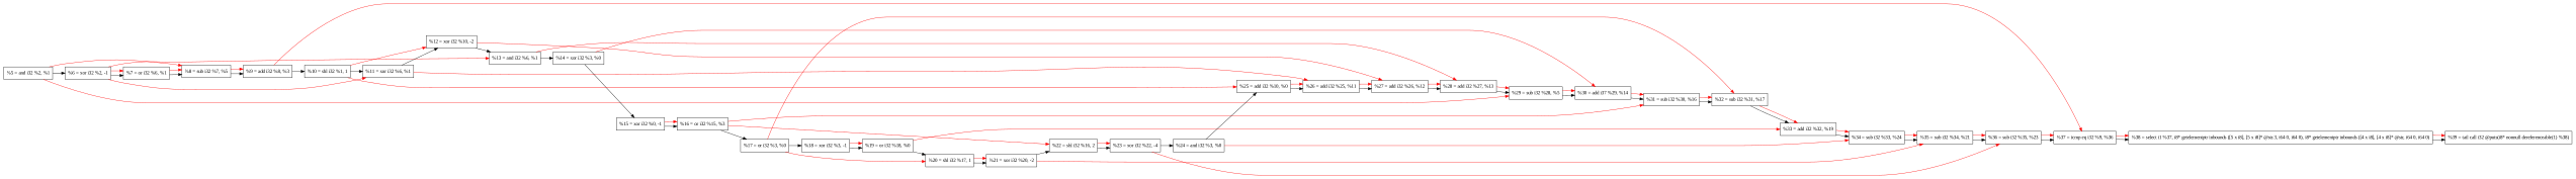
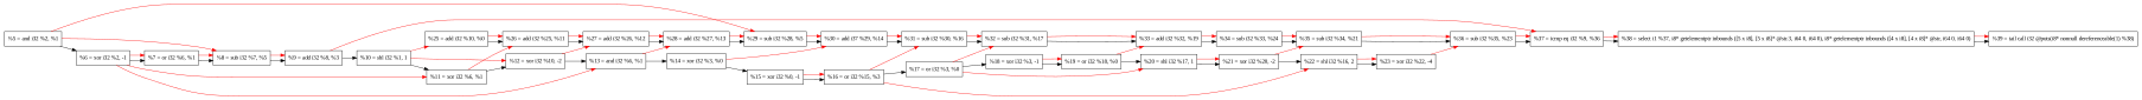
  digraph {
    fontname="Liberation Serif"
    rankdir=LR
    node [fontname="Liberation Serif" shape=record]
    edge [fontname="Liberation Serif" color=red]
    n1 [label="  %5 = and i32 %2, %1"]
    n2 [label="  %6 = xor i32 %2, -1"]
    n3 [label="  %8 = sub i32 %7, %5"]
    n4 [label="  %29 = sub i32 %28, %5"]
    n5 [label="  %7 = or i32 %6, %1"]
    n6 [label="  %11 = xor i32 %6, %1"]
    n7 [label="  %13 = and i32 %6, %1"]
    n8 [label="  %9 = add i32 %8, %3"]
    n9 [label="%30 = add i37 %29, %14"]
    n10 [label="  %12 = xor i32 %10, -2"]
    n11 [label="  %26 = add i32 %25, %11"]
    n12 [label="  %14 = xor i32 %3, %0"]
    n13 [label="  %28 = add i32 %27, %13"]
    n14 [label="  %10 = shl i32 %1, 1"]
    n15 [label="  %37 = icmp eq i32 %9, %36"]
    n16 [label="  %25 = add i32 %10, %0"]
    n17 [label="  %38 = select i1 %37, i8* getelementptr inbounds ([5 x i8], [5 x i8]* @str.3, i64 0, i64 0), i8* getelementptr inbounds ([4 x i8], [4 x i8]* @str, i64 0, i64 0)"]
    n18 [label="  %27 = add i32 %26, %12"]
    n19 [label="  %15 = xor i32 %0, -1"]
    n20 [label="  %16 = or i32 %15, %3"]
    n21 [label="  %31 = sub i32 %30, %16"]
    n22 [label="  %17 = or i32 %3, %0"]
    n23 [label="  %22 = shl i32 %16, 2"]
    n24 [label="  %18 = xor i32 %3, -1"]
    n25 [label="  %20 = shl i32 %17, 1"]
    n26 [label="  %32 = sub i32 %31, %17"]
    n27 [label="  %23 = xor i32 %22, -4"]
    n28 [label="  %19 = or i32 %18, %0"]
    n29 [label="  %21 = xor i32 %20, -2"]
    n30 [label="  %33 = add i32 %32, %19"]
    n31 [label="  %34 = sub i32 %33, %24"]
    n32 [label="  %35 = sub i32 %34, %21"]
    n33 [label="  %36 = sub i32 %35, %23"]
-   n34 [label="  %24 = and i32 %3, %0"]
    n35 [label="  %39 = tail call i32 @puts(i8* nonnull dereferenceable(1) %38)"]
    n1 -> n2 [color=""]
    n1 -> n3
    n1 -> n4
    n2 -> n5 [color=""]
    n2 -> n5
    n2 -> n6
    n2 -> n7
    n3 -> n8 [color=""]
    n3 -> n8
    n4 -> n9 [color=""]
    n4 -> n9
    n5 -> n3 [color=""]
    n5 -> n3
    n6 -> n10 [color=""]
    n6 -> n11
    n7 -> n12 [color=""]
    n7 -> n13
    n8 -> n14 [color=""]
    n8 -> n15
    n9 -> n21 [color=""]
    n9 -> n21
    n10 -> n7 [color=""]
    n10 -> n18
    n11 -> n18 [color=""]
    n11 -> n18
    n12 -> n9
    n12 -> n19 [color=""]
    n13 -> n4 [color=""]
    n13 -> n4
    n14 -> n6 [color=""]
    n14 -> n10
    n14 -> n16
    n15 -> n17 [color=""]
    n15 -> n17
    n16 -> n11 [color=""]
    n16 -> n11
    n17 -> n35 [color=""]
    n17 -> n35
    n18 -> n13 [color=""]
    n18 -> n13
    n19 -> n20 [color=""]
    n19 -> n20
    n20 -> n21
    n20 -> n22 [color=""]
    n20 -> n23
    n21 -> n26 [color=""]
    n21 -> n26
    n22 -> n24 [color=""]
    n22 -> n25
    n22 -> n26
    n23 -> n27 [color=""]
    n23 -> n27
    n24 -> n28 [color=""]
    n24 -> n28
    n25 -> n29 [color=""]
    n25 -> n29
    n26 -> n30 [color=""]
    n26 -> n30
    n27 -> n33
-   n27 -> n34 [color=""]
    n28 -> n25 [color=""]
    n28 -> n30
    n29 -> n23 [color=""]
    n29 -> n32
    n30 -> n31 [color=""]
    n30 -> n31
    n31 -> n32 [color=""]
    n31 -> n32
    n32 -> n33 [color=""]
    n32 -> n33
    n33 -> n15 [color=""]
    n33 -> n15
-   n34 -> n16 [color=""]
-   n34 -> n31
  }
